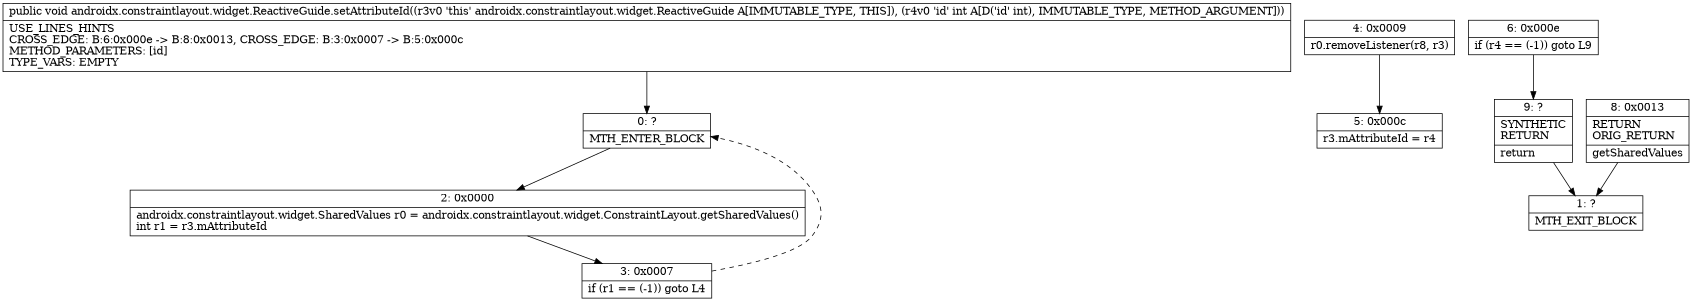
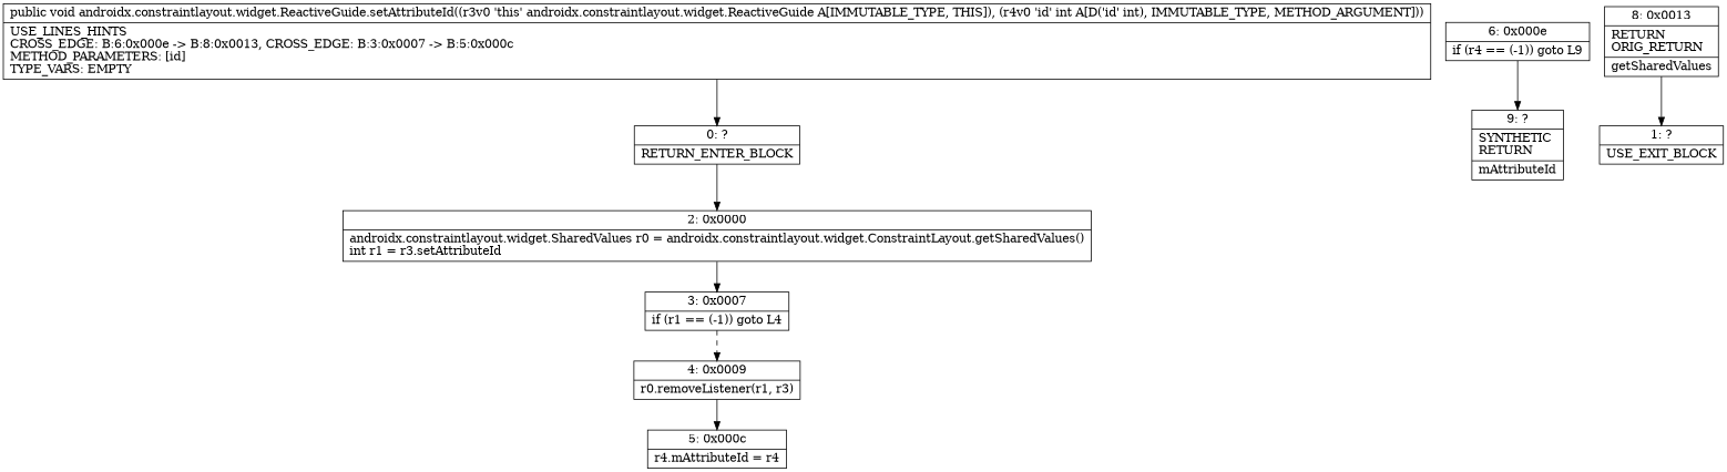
  digraph {
    node [shape=record]
-   n1 [label="{0\:\ ?|MTH_ENTER_BLOCK\l}"]
-   n2 [label="{2\:\ 0x0000|androidx.constraintlayout.widget.SharedValues r0 = androidx.constraintlayout.widget.ConstraintLayout.getSharedValues()\lint r1 = r3.mAttributeId\l}"]
+   n1 [label="{0\:\ ?|RETURN_ENTER_BLOCK\l}"]
+   n2 [label="{2\:\ 0x0000|androidx.constraintlayout.widget.SharedValues r0 = androidx.constraintlayout.widget.ConstraintLayout.getSharedValues()\lint r1 = r3.setAttributeId\l}"]
    n3 [label="{3\:\ 0x0007|if (r1 == (\-1)) goto L4\l}"]
-   n4 [label="{4\:\ 0x0009|r0.removeListener(r8, r3)\l}"]
-   n5 [label="{5\:\ 0x000c|r3.mAttributeId = r4\l}"]
+   n4 [label="{4\:\ 0x0009|r0.removeListener(r1, r3)\l}"]
+   n5 [label="{5\:\ 0x000c|r4.mAttributeId = r4\l}"]
    n6 [label="{6\:\ 0x000e|if (r4 == (\-1)) goto L9\l}"]
-   n7 [label="{9\:\ ?|SYNTHETIC\lRETURN\l|return\l}"]
-   n8 [label="{1\:\ ?|MTH_EXIT_BLOCK\l}"]
+   n7 [label="{9\:\ ?|SYNTHETIC\lRETURN\l|mAttributeId\l}"]
+   n8 [label="{1\:\ ?|USE_EXIT_BLOCK\l}"]
    n9 [label="{8\:\ 0x0013|RETURN\lORIG_RETURN\l|getSharedValues\l}"]
    n10 [label="{public void androidx.constraintlayout.widget.ReactiveGuide.setAttributeId((r3v0 'this' androidx.constraintlayout.widget.ReactiveGuide A[IMMUTABLE_TYPE, THIS]), (r4v0 'id' int A[D('id' int), IMMUTABLE_TYPE, METHOD_ARGUMENT]))  | USE_LINES_HINTS\lCROSS_EDGE: B:6:0x000e \-\> B:8:0x0013, CROSS_EDGE: B:3:0x0007 \-\> B:5:0x000c\lMETHOD_PARAMETERS: [id]\lTYPE_VARS: EMPTY\l}"]
    n1 -> n2
    n2 -> n3
-   n3 -> n1 [style=dashed]
+   n3 -> n4 [style=dashed]
    n4 -> n5
    n6 -> n7
-   n7 -> n8
    n9 -> n8
    n10 -> n1
  }
